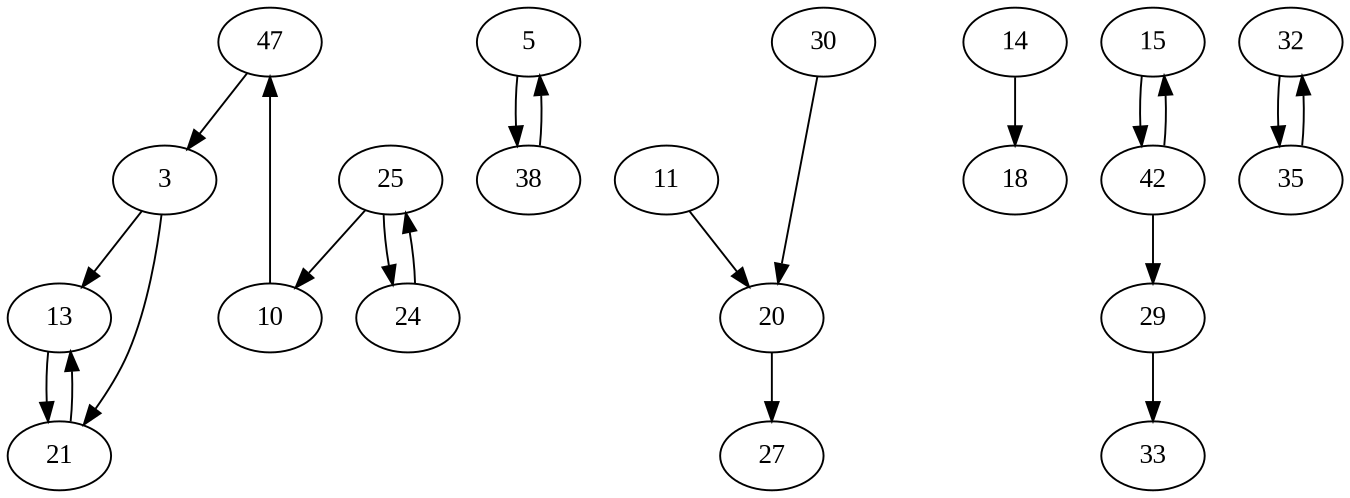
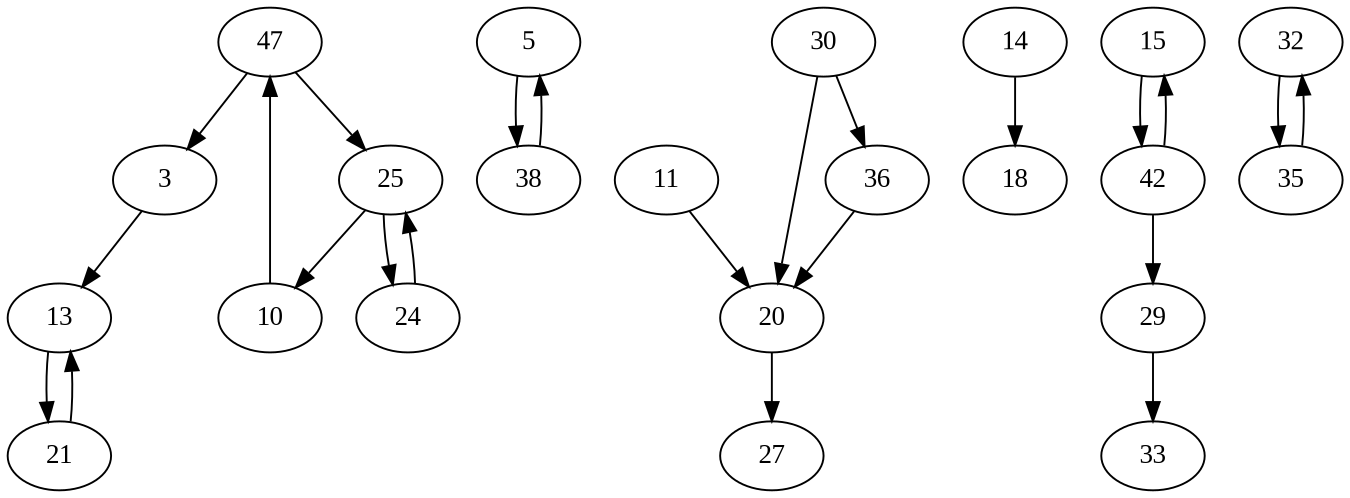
  digraph {
    fontname="Liberation Serif"
    node [fontname="Liberation Serif"]
    edge [fontname="Liberation Serif"]
    3
    13
    21
    5
    38
    10
    47
    25
    24
    11
    20
    27
    30
+   36
    14
    18
    15
    42
    29
    33
    32
    35
    3 -> 13
-   3 -> 21
    13 -> 21
    21 -> 13
    5 -> 38
    38 -> 5
    10 -> 47
    47 -> 3
+   47 -> 25
    25 -> 10
    25 -> 24
    24 -> 25
    11 -> 20
    20 -> 27
    30 -> 20
+   30 -> 36
+   36 -> 20
    14 -> 18
    15 -> 42
    42 -> 15
    42 -> 29
    29 -> 33
    32 -> 35
    35 -> 32
  }
